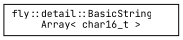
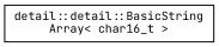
  digraph {
    rankdir=LR
    fontname="JetBrains Mono"
-   n1 [color=black fillcolor=white fontname="JetBrains Mono" fontsize=10 height=0.2 label="fly::detail::BasicString\lArray\< char16_t \>" shape=record style=filled width=0.4]
+   n1 [color=black fillcolor=white fontname="JetBrains Mono" fontsize=10 height=0.2 label="detail::detail::BasicString\lArray\< char16_t \>" shape=record style=filled width=0.4]
  }
